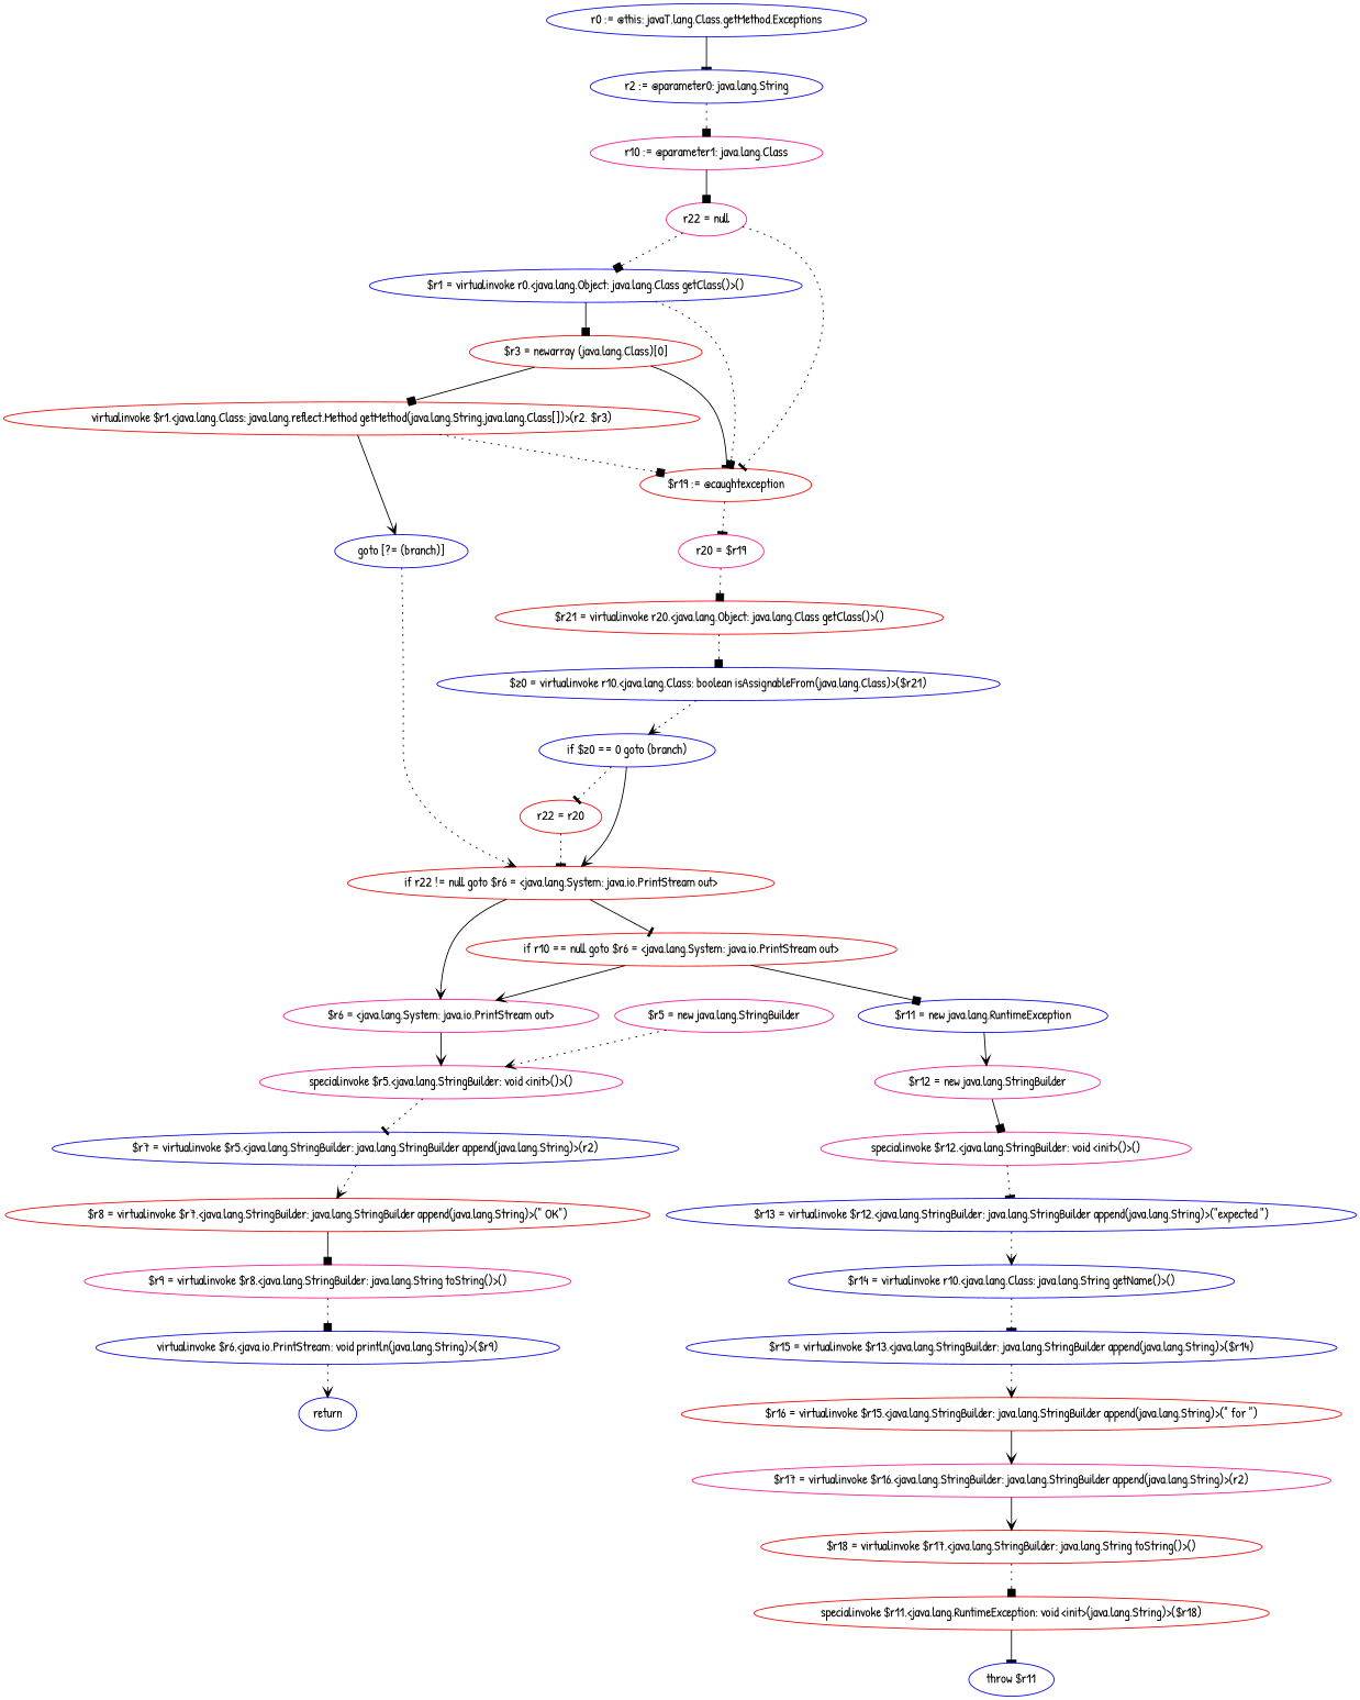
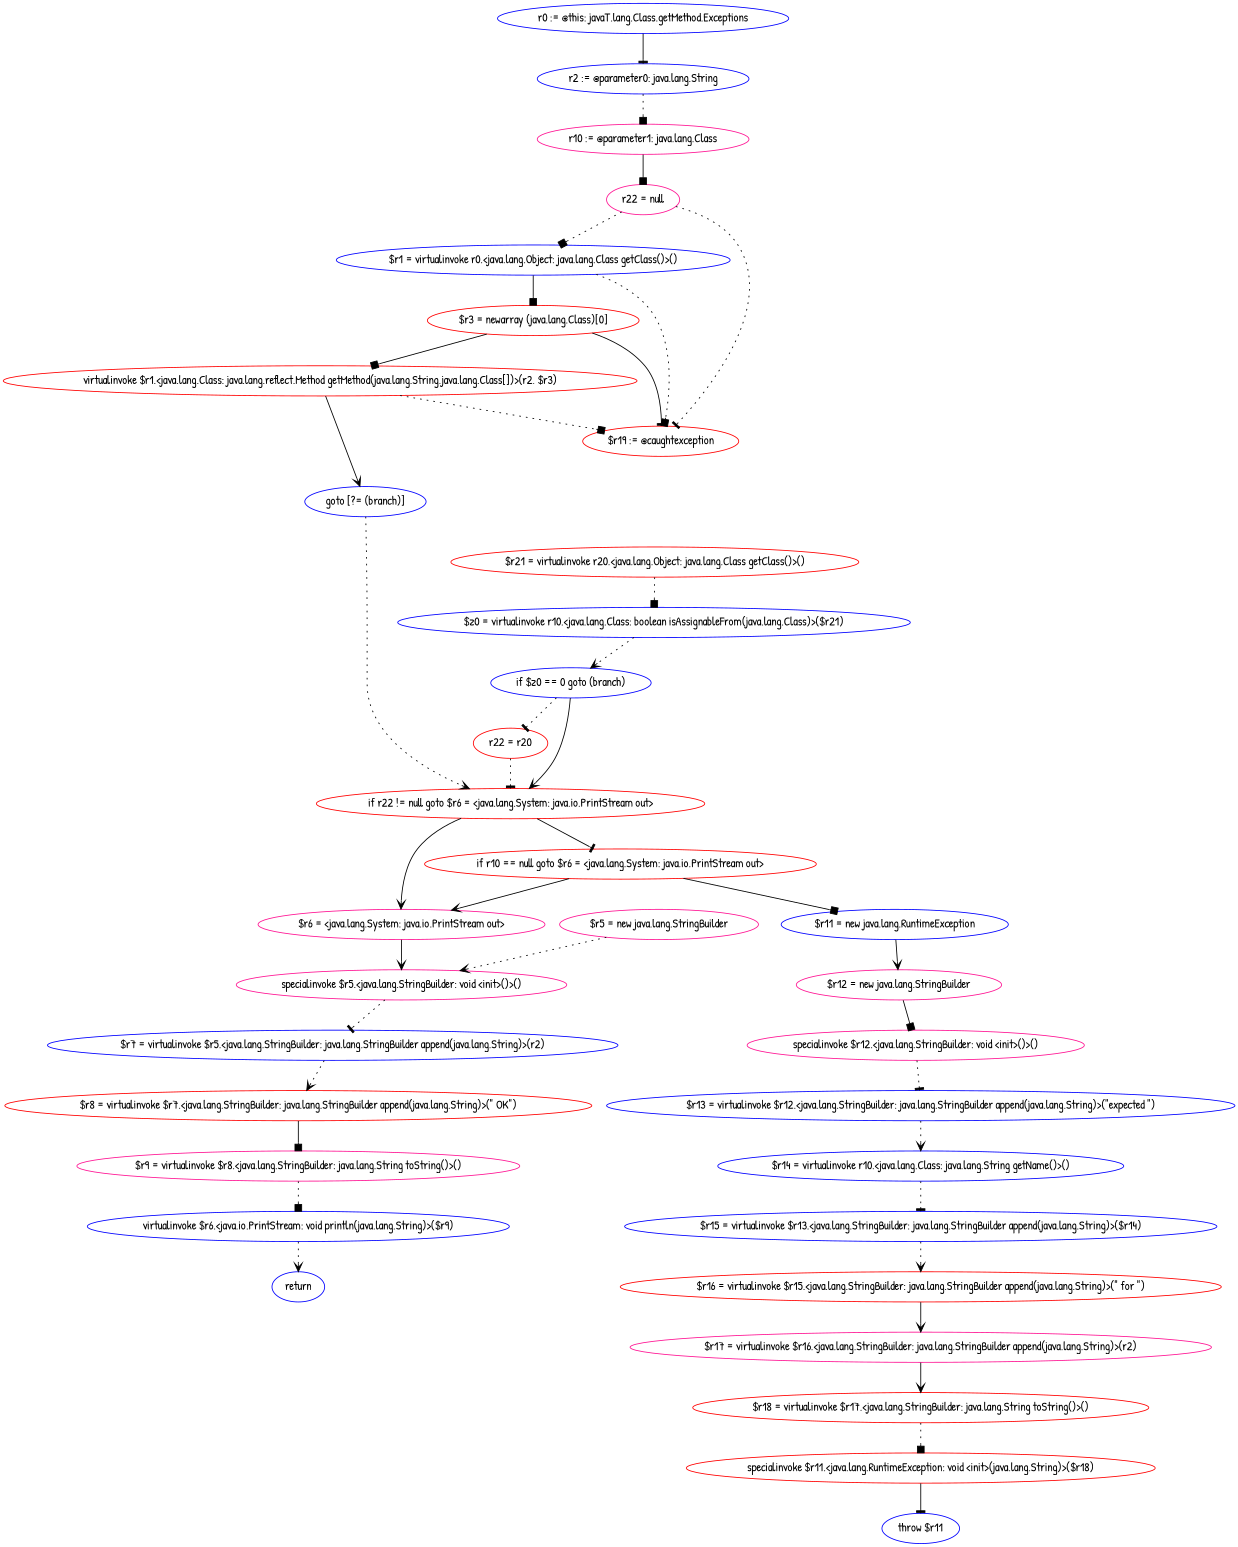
  digraph {
    fontname="Patrick Hand"
    node [color=blue fontname="Patrick Hand"]
    edge [arrowhead=vee fontname="Patrick Hand" style=dotted]
    "r0 := @this: javaT.lang.Class.getMethod.Exceptions"
    "r2 := @parameter0: java.lang.String"
    "r10 := @parameter1: java.lang.Class" [color=deeppink]
    "r22 = null" [color=deeppink]
    "$r1 = virtualinvoke r0.<java.lang.Object: java.lang.Class getClass()>()"
    "$r19 := @caughtexception" [color=red]
    "$r3 = newarray (java.lang.Class)[0]" [color=red]
-   "r20 = $r19" [color=deeppink]
    "virtualinvoke $r1.<java.lang.Class: java.lang.reflect.Method getMethod(java.lang.String,java.lang.Class[])>(r2, $r3)" [color=red]
    "goto [?= (branch)]"
    "if r22 != null goto $r6 = <java.lang.System: java.io.PrintStream out>" [color=red]
    "if r10 == null goto $r6 = <java.lang.System: java.io.PrintStream out>" [color=red]
    "$r6 = <java.lang.System: java.io.PrintStream out>" [color=deeppink]
    "$r21 = virtualinvoke r20.<java.lang.Object: java.lang.Class getClass()>()" [color=red]
    "$z0 = virtualinvoke r10.<java.lang.Class: boolean isAssignableFrom(java.lang.Class)>($r21)"
    "if $z0 == 0 goto (branch)"
    "r22 = r20" [color=red]
    "$r11 = new java.lang.RuntimeException"
    "specialinvoke $r5.<java.lang.StringBuilder: void <init>()>()" [color=deeppink]
    "$r12 = new java.lang.StringBuilder" [color=deeppink]
    "specialinvoke $r12.<java.lang.StringBuilder: void <init>()>()" [color=deeppink]
    "$r13 = virtualinvoke $r12.<java.lang.StringBuilder: java.lang.StringBuilder append(java.lang.String)>(\"expected \")"
    "$r14 = virtualinvoke r10.<java.lang.Class: java.lang.String getName()>()"
    "$r15 = virtualinvoke $r13.<java.lang.StringBuilder: java.lang.StringBuilder append(java.lang.String)>($r14)"
    "$r16 = virtualinvoke $r15.<java.lang.StringBuilder: java.lang.StringBuilder append(java.lang.String)>(\" for \")" [color=red]
    "$r17 = virtualinvoke $r16.<java.lang.StringBuilder: java.lang.StringBuilder append(java.lang.String)>(r2)" [color=deeppink]
    "$r18 = virtualinvoke $r17.<java.lang.StringBuilder: java.lang.String toString()>()" [color=red]
    "specialinvoke $r11.<java.lang.RuntimeException: void <init>(java.lang.String)>($r18)" [color=red]
    "throw $r11"
    "$r5 = new java.lang.StringBuilder" [color=deeppink]
    "$r7 = virtualinvoke $r5.<java.lang.StringBuilder: java.lang.StringBuilder append(java.lang.String)>(r2)"
    "$r8 = virtualinvoke $r7.<java.lang.StringBuilder: java.lang.StringBuilder append(java.lang.String)>(\" OK\")" [color=red]
    "$r9 = virtualinvoke $r8.<java.lang.StringBuilder: java.lang.String toString()>()" [color=deeppink]
    "virtualinvoke $r6.<java.io.PrintStream: void println(java.lang.String)>($r9)"
    return
    "r0 := @this: javaT.lang.Class.getMethod.Exceptions" -> "r2 := @parameter0: java.lang.String" [arrowhead=tee style=solid]
    "r2 := @parameter0: java.lang.String" -> "r10 := @parameter1: java.lang.Class" [arrowhead=box]
    "r10 := @parameter1: java.lang.Class" -> "r22 = null" [arrowhead=box style=solid]
    "r22 = null" -> "$r1 = virtualinvoke r0.<java.lang.Object: java.lang.Class getClass()>()" [arrowhead=box]
    "r22 = null" -> "$r19 := @caughtexception" [arrowhead=tee]
    "$r1 = virtualinvoke r0.<java.lang.Object: java.lang.Class getClass()>()" -> "$r19 := @caughtexception" [arrowhead=box]
    "$r1 = virtualinvoke r0.<java.lang.Object: java.lang.Class getClass()>()" -> "$r3 = newarray (java.lang.Class)[0]" [arrowhead=box style=solid]
-   "$r19 := @caughtexception" -> "r20 = $r19" [arrowhead=tee]
    "$r3 = newarray (java.lang.Class)[0]" -> "$r19 := @caughtexception" [arrowhead=tee style=solid]
    "$r3 = newarray (java.lang.Class)[0]" -> "virtualinvoke $r1.<java.lang.Class: java.lang.reflect.Method getMethod(java.lang.String,java.lang.Class[])>(r2, $r3)" [arrowhead=box style=solid]
-   "r20 = $r19" -> "$r21 = virtualinvoke r20.<java.lang.Object: java.lang.Class getClass()>()" [arrowhead=box]
    "virtualinvoke $r1.<java.lang.Class: java.lang.reflect.Method getMethod(java.lang.String,java.lang.Class[])>(r2, $r3)" -> "$r19 := @caughtexception" [arrowhead=box]
    "virtualinvoke $r1.<java.lang.Class: java.lang.reflect.Method getMethod(java.lang.String,java.lang.Class[])>(r2, $r3)" -> "goto [?= (branch)]" [style=solid]
    "goto [?= (branch)]" -> "if r22 != null goto $r6 = <java.lang.System: java.io.PrintStream out>"
    "if r22 != null goto $r6 = <java.lang.System: java.io.PrintStream out>" -> "if r10 == null goto $r6 = <java.lang.System: java.io.PrintStream out>" [arrowhead=tee style=solid]
    "if r22 != null goto $r6 = <java.lang.System: java.io.PrintStream out>" -> "$r6 = <java.lang.System: java.io.PrintStream out>" [style=solid]
    "if r10 == null goto $r6 = <java.lang.System: java.io.PrintStream out>" -> "$r6 = <java.lang.System: java.io.PrintStream out>" [style=solid]
    "if r10 == null goto $r6 = <java.lang.System: java.io.PrintStream out>" -> "$r11 = new java.lang.RuntimeException" [arrowhead=box style=solid]
    "$r6 = <java.lang.System: java.io.PrintStream out>" -> "specialinvoke $r5.<java.lang.StringBuilder: void <init>()>()" [style=solid]
    "$r21 = virtualinvoke r20.<java.lang.Object: java.lang.Class getClass()>()" -> "$z0 = virtualinvoke r10.<java.lang.Class: boolean isAssignableFrom(java.lang.Class)>($r21)" [arrowhead=box]
    "$z0 = virtualinvoke r10.<java.lang.Class: boolean isAssignableFrom(java.lang.Class)>($r21)" -> "if $z0 == 0 goto (branch)"
    "if $z0 == 0 goto (branch)" -> "if r22 != null goto $r6 = <java.lang.System: java.io.PrintStream out>" [style=solid]
    "if $z0 == 0 goto (branch)" -> "r22 = r20" [arrowhead=tee]
    "r22 = r20" -> "if r22 != null goto $r6 = <java.lang.System: java.io.PrintStream out>" [arrowhead=tee]
    "$r11 = new java.lang.RuntimeException" -> "$r12 = new java.lang.StringBuilder" [style=solid]
    "specialinvoke $r5.<java.lang.StringBuilder: void <init>()>()" -> "$r7 = virtualinvoke $r5.<java.lang.StringBuilder: java.lang.StringBuilder append(java.lang.String)>(r2)" [arrowhead=tee]
    "$r12 = new java.lang.StringBuilder" -> "specialinvoke $r12.<java.lang.StringBuilder: void <init>()>()" [arrowhead=box style=solid]
    "specialinvoke $r12.<java.lang.StringBuilder: void <init>()>()" -> "$r13 = virtualinvoke $r12.<java.lang.StringBuilder: java.lang.StringBuilder append(java.lang.String)>(\"expected \")" [arrowhead=tee]
    "$r13 = virtualinvoke $r12.<java.lang.StringBuilder: java.lang.StringBuilder append(java.lang.String)>(\"expected \")" -> "$r14 = virtualinvoke r10.<java.lang.Class: java.lang.String getName()>()"
    "$r14 = virtualinvoke r10.<java.lang.Class: java.lang.String getName()>()" -> "$r15 = virtualinvoke $r13.<java.lang.StringBuilder: java.lang.StringBuilder append(java.lang.String)>($r14)" [arrowhead=tee]
    "$r15 = virtualinvoke $r13.<java.lang.StringBuilder: java.lang.StringBuilder append(java.lang.String)>($r14)" -> "$r16 = virtualinvoke $r15.<java.lang.StringBuilder: java.lang.StringBuilder append(java.lang.String)>(\" for \")"
    "$r16 = virtualinvoke $r15.<java.lang.StringBuilder: java.lang.StringBuilder append(java.lang.String)>(\" for \")" -> "$r17 = virtualinvoke $r16.<java.lang.StringBuilder: java.lang.StringBuilder append(java.lang.String)>(r2)" [style=solid]
    "$r17 = virtualinvoke $r16.<java.lang.StringBuilder: java.lang.StringBuilder append(java.lang.String)>(r2)" -> "$r18 = virtualinvoke $r17.<java.lang.StringBuilder: java.lang.String toString()>()" [style=solid]
    "$r18 = virtualinvoke $r17.<java.lang.StringBuilder: java.lang.String toString()>()" -> "specialinvoke $r11.<java.lang.RuntimeException: void <init>(java.lang.String)>($r18)" [arrowhead=box]
    "specialinvoke $r11.<java.lang.RuntimeException: void <init>(java.lang.String)>($r18)" -> "throw $r11" [arrowhead=tee style=solid]
    "$r5 = new java.lang.StringBuilder" -> "specialinvoke $r5.<java.lang.StringBuilder: void <init>()>()"
    "$r7 = virtualinvoke $r5.<java.lang.StringBuilder: java.lang.StringBuilder append(java.lang.String)>(r2)" -> "$r8 = virtualinvoke $r7.<java.lang.StringBuilder: java.lang.StringBuilder append(java.lang.String)>(\" OK\")"
    "$r8 = virtualinvoke $r7.<java.lang.StringBuilder: java.lang.StringBuilder append(java.lang.String)>(\" OK\")" -> "$r9 = virtualinvoke $r8.<java.lang.StringBuilder: java.lang.String toString()>()" [arrowhead=box style=solid]
    "$r9 = virtualinvoke $r8.<java.lang.StringBuilder: java.lang.String toString()>()" -> "virtualinvoke $r6.<java.io.PrintStream: void println(java.lang.String)>($r9)" [arrowhead=box]
    "virtualinvoke $r6.<java.io.PrintStream: void println(java.lang.String)>($r9)" -> return
  }
